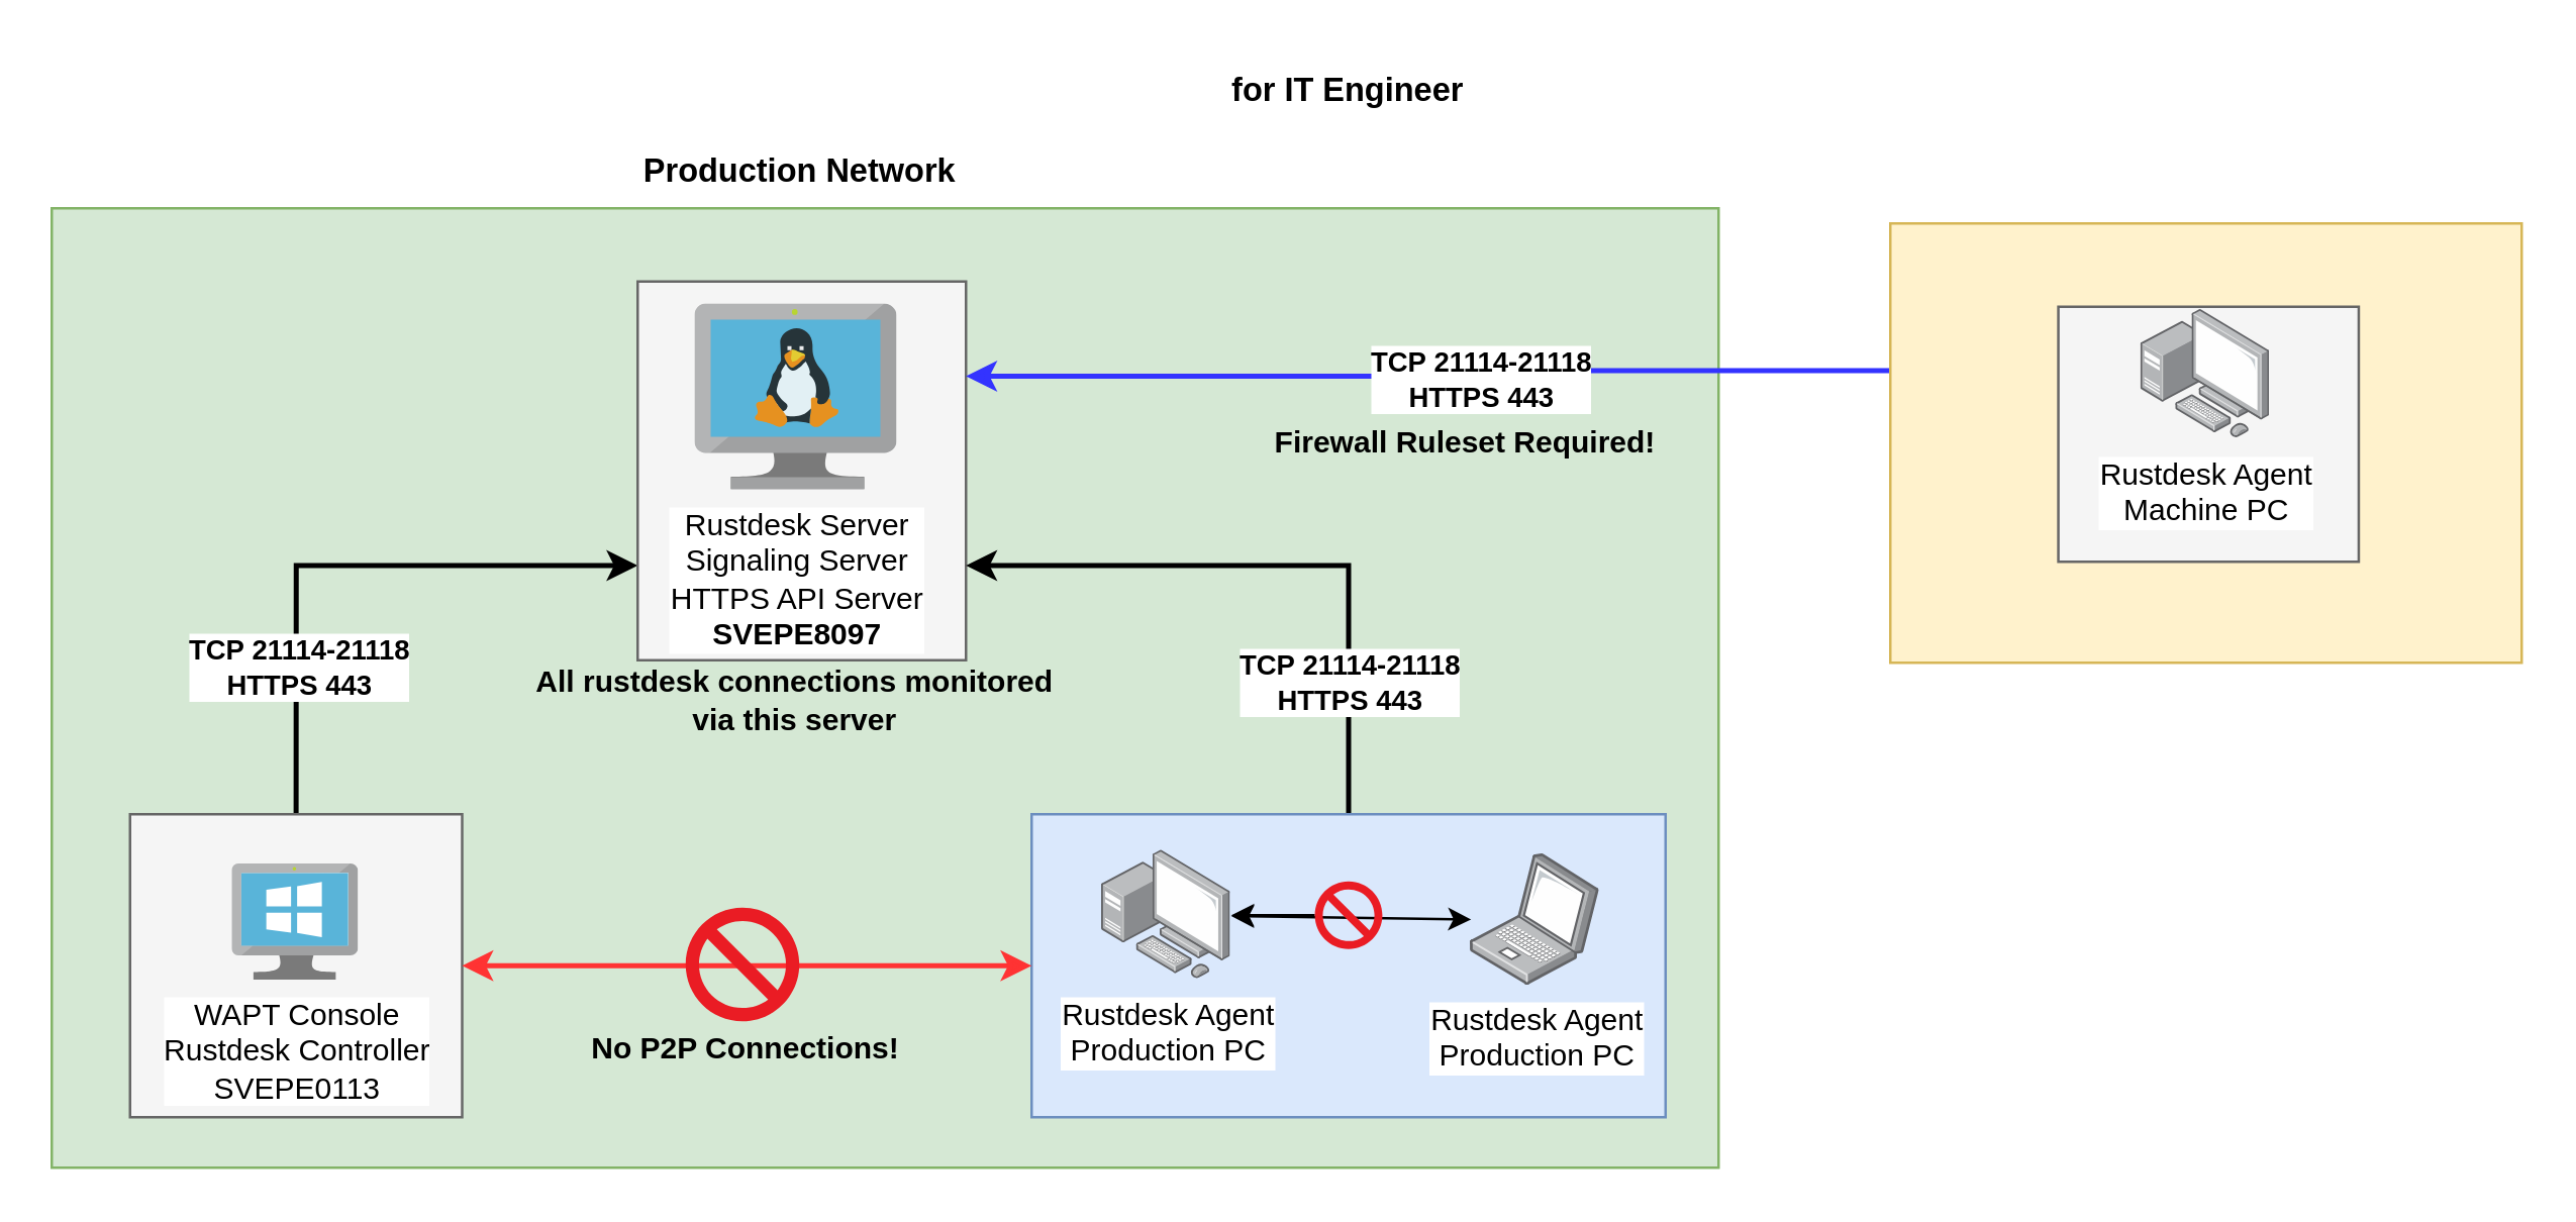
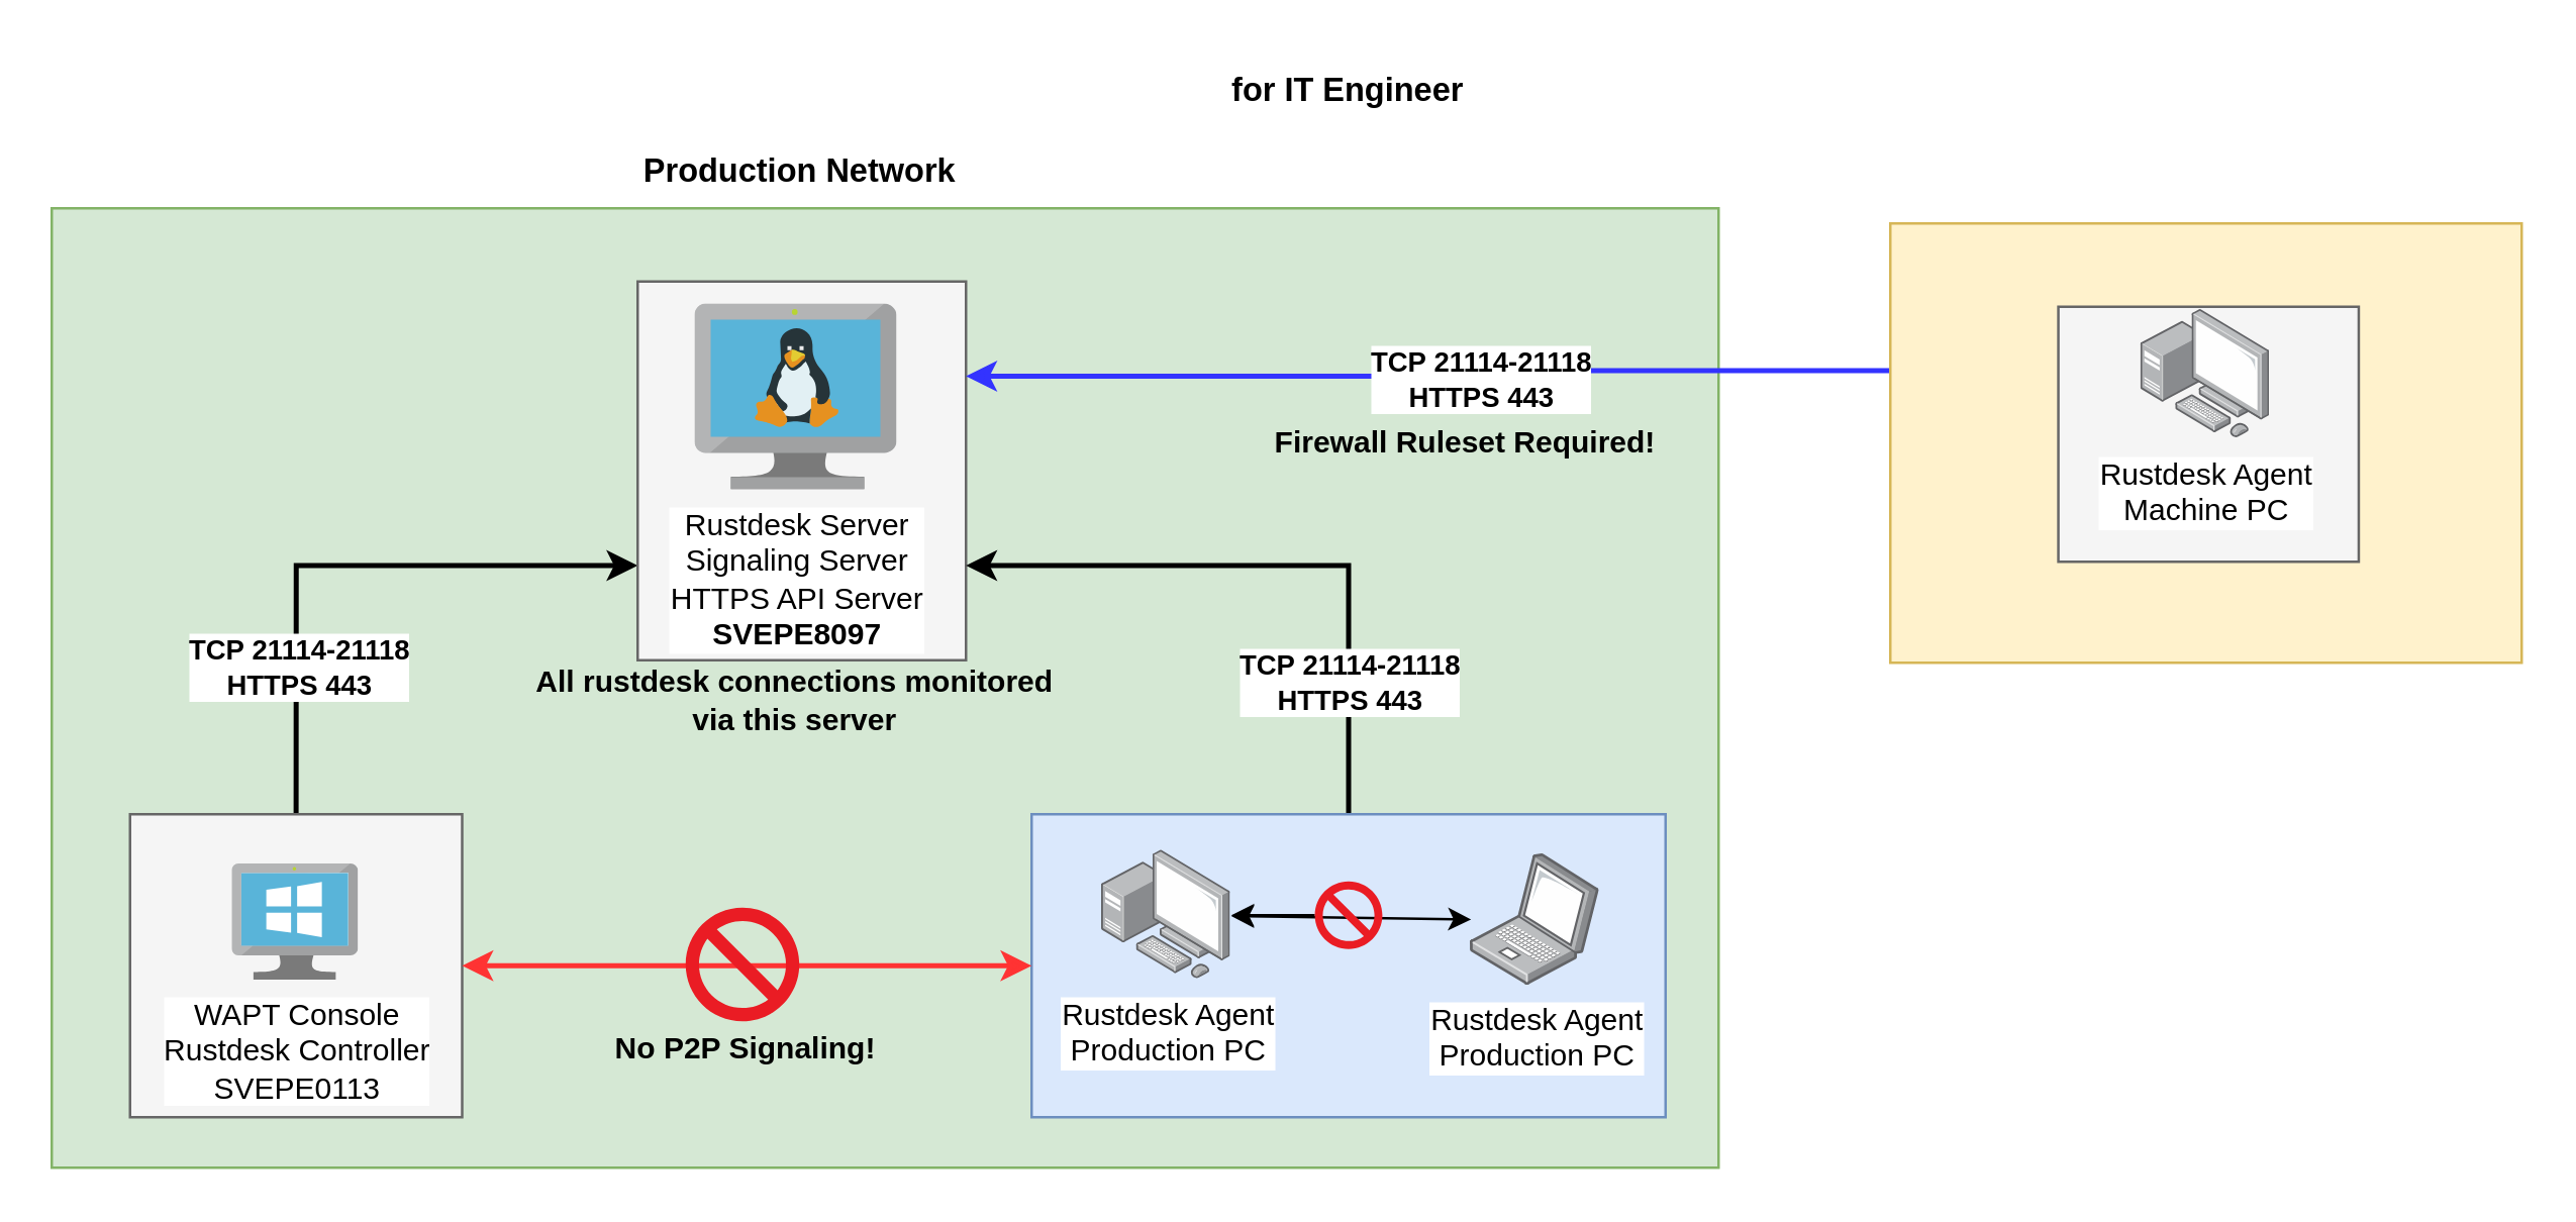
  <mxCell id="0" />
  <mxCell id="1" parent="0" />
  <mxCell id="2" value="" style="rounded=0;whiteSpace=wrap;html=1;fillColor=#d5e8d4;strokeColor=#82b366;" parent="1" vertex="1"><mxGeometry x="20" y="82" width="660" height="380" as="geometry" /></mxCell>
  <mxCell id="3" style="edgeStyle=orthogonalEdgeStyle;rounded=0;orthogonalLoop=1;jettySize=auto;html=1;exitX=0.5;exitY=0;exitDx=0;exitDy=0;entryX=0;entryY=0.75;entryDx=0;entryDy=0;strokeWidth=2;" parent="1" source="5" target="6" edge="1"><mxGeometry relative="1" as="geometry" /></mxCell>
  <mxCell id="4" value="&lt;b&gt;TCP&amp;nbsp;21114-21118&lt;/b&gt;&lt;div&gt;&lt;b&gt;HTTPS 443&lt;/b&gt;&lt;/div&gt;" style="edgeLabel;html=1;align=center;verticalAlign=middle;resizable=0;points=[];" parent="3" vertex="1" connectable="0"><mxGeometry x="-0.6" y="-2" relative="1" as="geometry"><mxPoint x="-1" y="-12" as="offset" /></mxGeometry></mxCell>
  <mxCell id="5" value="" style="rounded=0;whiteSpace=wrap;html=1;fillColor=#f5f5f5;strokeColor=#666666;fontColor=#333333;" parent="1" vertex="1"><mxGeometry x="51" y="322" width="131.5" height="120" as="geometry" /></mxCell>
  <mxCell id="6" value="" style="rounded=0;whiteSpace=wrap;html=1;fillColor=#f5f5f5;strokeColor=#666666;fontColor=#333333;" parent="1" vertex="1"><mxGeometry x="252" y="111" width="130" height="150" as="geometry" /></mxCell>
  <mxCell id="7" style="edgeStyle=orthogonalEdgeStyle;rounded=0;orthogonalLoop=1;jettySize=auto;html=1;exitX=0;exitY=0.25;exitDx=0;exitDy=0;entryX=1;entryY=0.25;entryDx=0;entryDy=0;strokeColor=#3333FF;strokeWidth=2;" parent="1" source="14" target="6" edge="1"><mxGeometry relative="1" as="geometry" /></mxCell>
  <mxCell id="8" value="&lt;b&gt;TCP&amp;nbsp;21114-21118&lt;/b&gt;&lt;div&gt;&lt;b&gt;HTTPS 443&lt;/b&gt;&lt;/div&gt;" style="edgeLabel;html=1;align=center;verticalAlign=middle;resizable=0;points=[];" parent="7" vertex="1" connectable="0"><mxGeometry x="0.064" relative="1" as="geometry"><mxPoint y="1" as="offset" /></mxGeometry></mxCell>
  <mxCell id="9" value="" style="rounded=0;whiteSpace=wrap;html=1;fillColor=#fff2cc;strokeColor=#d6b656;" parent="1" vertex="1"><mxGeometry x="748" y="88" width="250" height="174" as="geometry" /></mxCell>
  <mxCell id="10" style="edgeStyle=orthogonalEdgeStyle;rounded=0;orthogonalLoop=1;jettySize=auto;html=1;exitX=0.5;exitY=0;exitDx=0;exitDy=0;entryX=1;entryY=0.75;entryDx=0;entryDy=0;strokeWidth=2;" parent="1" source="12" target="6" edge="1"><mxGeometry relative="1" as="geometry" /></mxCell>
  <mxCell id="11" value="&lt;b&gt;TCP&amp;nbsp;21114-21118&lt;/b&gt;&lt;div&gt;&lt;b&gt;HTTPS 443&lt;/b&gt;&lt;/div&gt;" style="edgeLabel;html=1;align=center;verticalAlign=middle;resizable=0;points=[];" parent="10" vertex="1" connectable="0"><mxGeometry x="-0.434" y="1" relative="1" as="geometry"><mxPoint x="1" y="18" as="offset" /></mxGeometry></mxCell>
  <mxCell id="12" value="" style="rounded=0;whiteSpace=wrap;html=1;fillColor=#dae8fc;strokeColor=#6c8ebf;" parent="1" vertex="1"><mxGeometry x="408" y="322" width="251" height="120" as="geometry" /></mxCell>
  <mxCell id="13" value="&lt;div&gt;Rustdesk Agent&lt;/div&gt;Production PC" style="sketch=0;pointerEvents=1;shadow=0;dashed=0;html=1;strokeColor=none;fillColor=#00BEF2;labelPosition=center;verticalLabelPosition=bottom;verticalAlign=top;outlineConnect=0;align=center;shape=image;labelBackgroundColor=default;aspect=fixed;image=img/lib/allied_telesis/computer_and_terminals/Laptop.svg;points=[];" parent="1" vertex="1"><mxGeometry x="582" y="338" width="51" height="52" as="geometry" /></mxCell>
  <mxCell id="14" value="" style="rounded=0;whiteSpace=wrap;html=1;fillColor=#f5f5f5;strokeColor=#666666;fontColor=#333333;" parent="1" vertex="1"><mxGeometry x="814.53" y="121" width="118.95" height="101" as="geometry" /></mxCell>
  <mxCell id="15" value="WAPT Console&lt;div&gt;Rustdesk Controller&lt;/div&gt;&lt;div&gt;SVEPE0113&lt;/div&gt;" style="image;sketch=0;aspect=fixed;html=1;points=[];align=center;fontSize=12;image=img/lib/mscae/VirtualMachineWindows.svg;" parent="1" vertex="1"><mxGeometry x="91.75" y="342" width="50" height="46" as="geometry" /></mxCell>
  <mxCell id="16" value="Rustdesk Server&lt;br&gt;&lt;div&gt;Signaling Server&lt;br&gt;HTTPS API Server&lt;br&gt;&lt;b&gt;SVEPE8097&lt;/b&gt;&lt;/div&gt;" style="image;sketch=0;aspect=fixed;html=1;points=[];align=center;fontSize=12;image=img/lib/mscae/VM_Linux.svg;" parent="1" vertex="1"><mxGeometry x="275" y="120.2" width="80" height="73.6" as="geometry" /></mxCell>
- <mxCell id="17" value="&lt;div&gt;&lt;b&gt;No P2P Connections!&lt;/b&gt;&lt;/div&gt;" style="text;html=1;align=center;verticalAlign=middle;whiteSpace=wrap;rounded=0;" parent="1" vertex="1"><mxGeometry x="205" y="400" width="180" height="30" as="geometry" /></mxCell>
+ <mxCell id="17" value="&lt;div&gt;&lt;b&gt;No P2P Signaling!&lt;/b&gt;&lt;/div&gt;" style="text;html=1;align=center;verticalAlign=middle;whiteSpace=wrap;rounded=0;" parent="1" vertex="1"><mxGeometry x="205" y="400" width="180" height="30" as="geometry" /></mxCell>
  <mxCell id="18" value="&lt;div&gt;Rustdesk Agent&lt;/div&gt;Machine PC" style="sketch=0;pointerEvents=1;shadow=0;dashed=0;html=1;strokeColor=none;fillColor=#00BEF2;labelPosition=center;verticalLabelPosition=bottom;verticalAlign=top;outlineConnect=0;align=center;shape=image;labelBackgroundColor=default;points=[];aspect=fixed;image=img/lib/allied_telesis/computer_and_terminals/Personal_Computer_with_Server.svg;" parent="1" vertex="1"><mxGeometry x="847.48" y="121.8" width="51" height="52" as="geometry" /></mxCell>
  <mxCell id="19" value="&lt;div&gt;Rustdesk Agent&lt;/div&gt;Production PC" style="sketch=0;pointerEvents=1;shadow=0;dashed=0;html=1;strokeColor=none;fillColor=#00BEF2;labelPosition=center;verticalLabelPosition=bottom;verticalAlign=top;outlineConnect=0;align=center;shape=image;labelBackgroundColor=default;points=[];aspect=fixed;image=img/lib/allied_telesis/computer_and_terminals/Personal_Computer_with_Server.svg;" parent="1" vertex="1"><mxGeometry x="436" y="336" width="51" height="52" as="geometry" /></mxCell>
  <mxCell id="20" value="" style="endArrow=classic;startArrow=classic;html=1;rounded=0;entryX=0;entryY=0.5;entryDx=0;entryDy=0;exitX=1;exitY=0.5;exitDx=0;exitDy=0;strokeColor=#FF3333;targetPerimeterSpacing=5;sourcePerimeterSpacing=7;strokeWidth=2;" parent="1" source="5" target="12" edge="1"><mxGeometry width="50" height="50" relative="1" as="geometry"><mxPoint x="180" y="382" as="sourcePoint" /><mxPoint x="400" y="382" as="targetPoint" /></mxGeometry></mxCell>
  <mxCell id="21" value="" style="sketch=0;aspect=fixed;pointerEvents=1;shadow=0;dashed=0;html=1;strokeColor=none;labelPosition=center;verticalLabelPosition=bottom;verticalAlign=top;align=center;shape=mxgraph.mscae.enterprise.not_allowed;fillColor=#EA1C24;" parent="1" vertex="1"><mxGeometry x="271" y="359" width="45" height="45" as="geometry" /></mxCell>
  <mxCell id="22" value="&lt;b&gt;Production Network&lt;/b&gt;" style="text;html=1;align=center;verticalAlign=middle;whiteSpace=wrap;rounded=0;fontSize=13;" parent="1" vertex="1"><mxGeometry x="244.75" y="52" width="142.5" height="30" as="geometry" /></mxCell>
  <mxCell id="23" value="&lt;b&gt;All rustdesk connections monitored via this server&lt;/b&gt;" style="text;html=1;align=center;verticalAlign=middle;whiteSpace=wrap;rounded=0;" parent="1" vertex="1"><mxGeometry x="206.5" y="262" width="215" height="30" as="geometry" /></mxCell>
  <mxCell id="24" value="" style="endArrow=classic;startArrow=classic;html=1;rounded=0;" parent="1" source="19" target="13" edge="1"><mxGeometry width="50" height="50" relative="1" as="geometry"><mxPoint x="774.73" y="347" as="sourcePoint" /><mxPoint x="991.73" y="347" as="targetPoint" /></mxGeometry></mxCell>
  <mxCell id="25" value="" style="edgeStyle=orthogonalEdgeStyle;rounded=0;orthogonalLoop=1;jettySize=auto;html=1;" edge="1" parent="1" source="26" target="19"><mxGeometry relative="1" as="geometry" /></mxCell>
  <mxCell id="26" value="" style="sketch=0;aspect=fixed;pointerEvents=1;shadow=0;dashed=0;html=1;strokeColor=none;labelPosition=center;verticalLabelPosition=bottom;verticalAlign=top;align=center;shape=mxgraph.mscae.enterprise.not_allowed;fillColor=#EA1C24;" parent="1" vertex="1"><mxGeometry x="520.14" y="348.64" width="26.73" height="26.73" as="geometry" /></mxCell>
  <mxCell id="27" value="&lt;div&gt;&lt;b&gt;Firewall Ruleset Required!&lt;/b&gt;&lt;/div&gt;" style="text;html=1;align=center;verticalAlign=middle;whiteSpace=wrap;rounded=0;" parent="1" vertex="1"><mxGeometry x="490" y="160" width="180" height="30" as="geometry" /></mxCell>
  <mxCell id="28" value="&lt;b&gt;for IT Engineer&lt;/b&gt;" style="text;html=1;align=center;verticalAlign=middle;whiteSpace=wrap;rounded=0;fontSize=13;" parent="1" vertex="1"><mxGeometry x="462.25" y="20" width="142.5" height="30" as="geometry" /></mxCell>
